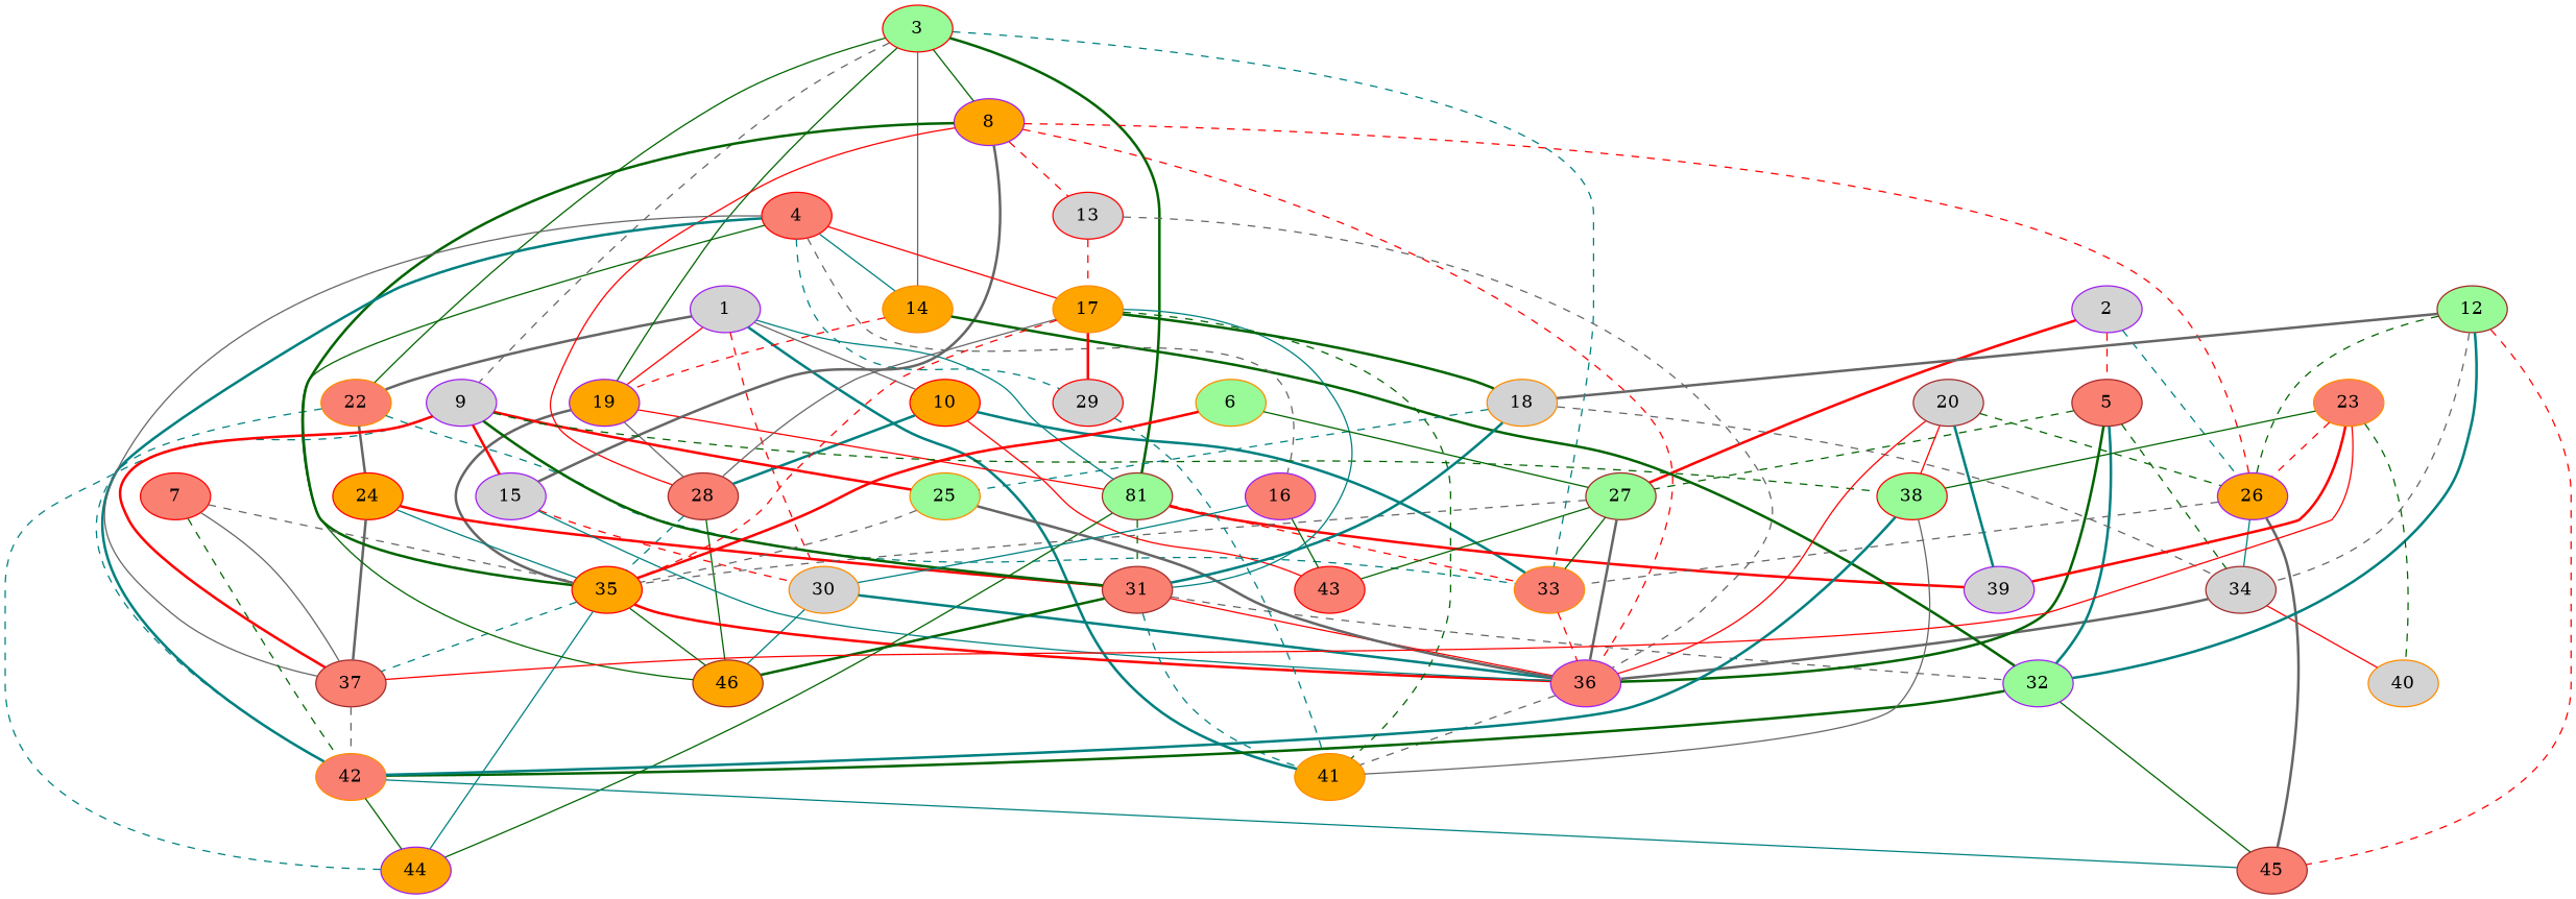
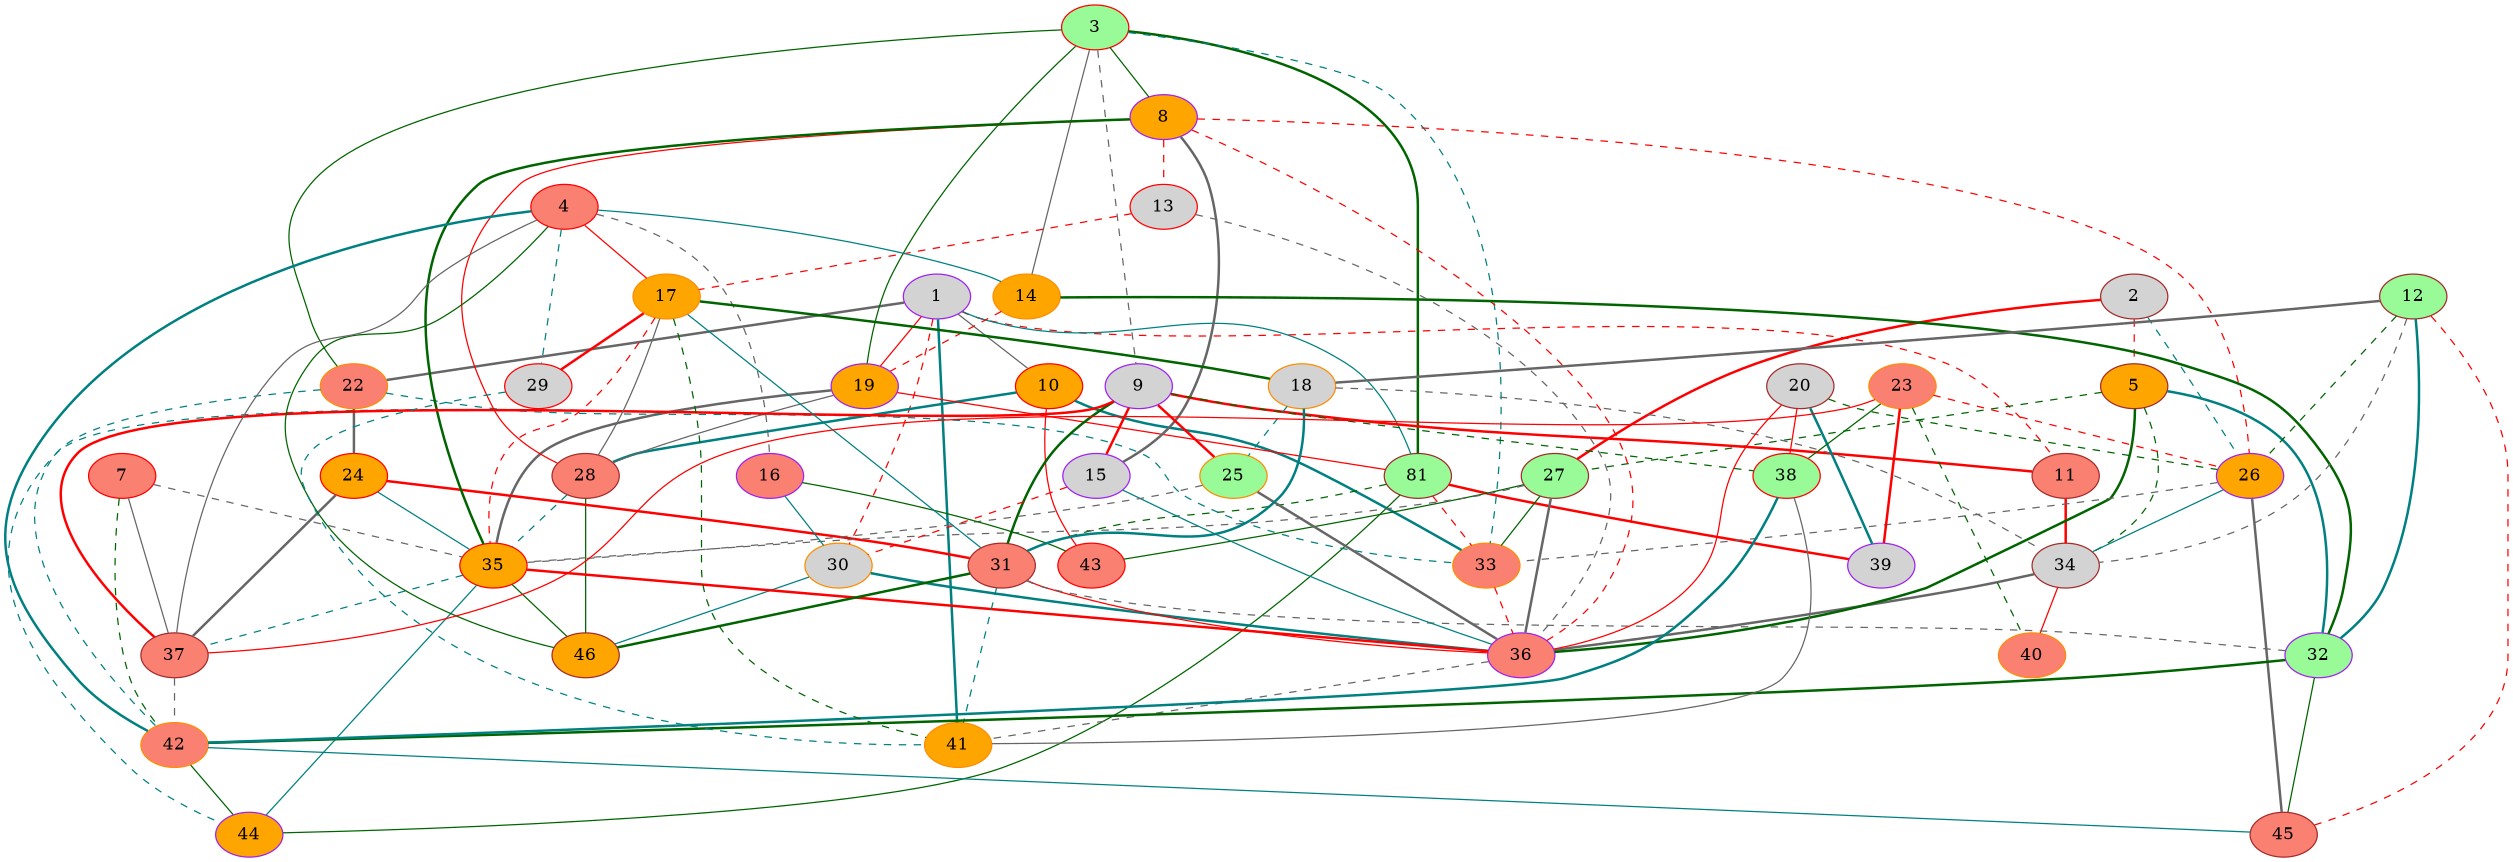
  graph {
    node [color=purple fillcolor=salmon style=filled]
    edge [color=red style=dashed weight=1.0]
    1 [fillcolor=lightgrey]
    10 [color=red fillcolor=orange]
+   11 [color=brown]
    19 [fillcolor=orange]
    n5 [color=brown fillcolor=palegreen label=81]
    22 [color=darkorange]
    30 [color=darkorange fillcolor=lightgrey]
    41 [color=darkorange fillcolor=orange]
    33 [color=darkorange]
    28 [color=brown]
    43 [color=red]
    34 [color=brown fillcolor=lightgrey]
    35 [color=red fillcolor=orange]
    31 [color=brown]
    44 [fillcolor=orange]
    39 [fillcolor=lightgrey]
    42 [color=darkorange]
    24 [color=red fillcolor=orange]
    46 [color=brown fillcolor=orange]
    36
-   2 [fillcolor=lightgrey]
-   5 [color=brown]
+   2 [color=brown fillcolor=lightgrey]
+   5 [color=brown fillcolor=orange]
    26 [fillcolor=orange]
    27 [color=brown fillcolor=palegreen]
    32 [fillcolor=palegreen]
    45 [color=brown]
    3 [color=red fillcolor=palegreen]
    8 [fillcolor=orange]
    9 [fillcolor=lightgrey]
    14 [color=darkorange fillcolor=orange]
    13 [color=red fillcolor=lightgrey]
    15 [fillcolor=lightgrey]
    37 [color=brown]
    25 [color=darkorange fillcolor=palegreen]
    38 [color=red fillcolor=palegreen]
    4 [color=red]
    16
    17 [color=darkorange fillcolor=orange]
    29 [color=red fillcolor=lightgrey]
    18 [color=darkorange fillcolor=lightgrey]
-   40 [color=darkorange fillcolor=lightgrey]
-   6 [color=darkorange fillcolor=palegreen]
+   40 [color=darkorange]
    7 [color=red]
    12 [color=brown fillcolor=palegreen]
    20 [color=brown fillcolor=lightgrey]
    23 [color=darkorange]
    1 -- 10 [color=gray40 style=solid]
+   1 -- 11
    1 -- 19 [style=solid]
    1 -- n5 [color=teal style=solid]
    1 -- 22 [color=gray40 style=bold]
    1 -- 30
    1 -- 41 [color=teal style=bold]
    10 -- 33 [color=teal style=bold]
    10 -- 28 [color=teal style=bold]
    10 -- 43 [style=solid]
+   11 -- 34 [style=bold]
    19 -- n5 [style=solid]
    19 -- 28 [color=gray40 style=solid]
    19 -- 35 [color=gray40 style=bold]
    n5 -- 33
    n5 -- 31 [color=darkgreen]
    n5 -- 44 [color=darkgreen style=solid]
    n5 -- 39 [style=bold]
    22 -- 33 [color=teal]
    22 -- 42 [color=teal weight=2.0]
    22 -- 24 [color=gray40 style=bold]
    30 -- 46 [color=teal style=solid]
    30 -- 36 [color=teal style=bold]
    33 -- 36
    28 -- 35 [color=teal]
    28 -- 46 [color=darkgreen style=solid]
    34 -- 36 [color=gray40 style=bold weight=2.0]
    34 -- 40 [style=solid]
    35 -- 44 [color=teal style=solid]
    35 -- 46 [color=darkgreen style=solid]
    35 -- 36 [style=bold]
    35 -- 37 [color=teal]
    31 -- 41 [color=teal]
    31 -- 46 [color=darkgreen style=bold]
    31 -- 36 [style=solid]
    31 -- 32 [color=gray40]
    42 -- 44 [color=darkgreen style=solid]
    42 -- 45 [color=teal style=solid]
    24 -- 35 [color=teal style=solid]
    24 -- 31 [style=bold]
    24 -- 37 [color=gray40 style=bold]
    36 -- 41 [color=gray40]
    2 -- 5
    2 -- 26 [color=teal]
    2 -- 27 [style=bold]
    5 -- 34 [color=darkgreen weight=2.0]
    5 -- 36 [color=darkgreen style=bold]
    5 -- 27 [color=darkgreen]
    5 -- 32 [color=teal style=bold]
    26 -- 33 [color=gray40]
    26 -- 34 [color=teal style=solid]
    26 -- 45 [color=gray40 style=bold]
    27 -- 33 [color=darkgreen style=solid]
    27 -- 43 [color=darkgreen style=solid]
    27 -- 35 [color=gray40]
    27 -- 36 [color=gray40 style=bold]
    32 -- 42 [color=darkgreen style=bold]
    32 -- 45 [color=darkgreen style=solid]
    3 -- 19 [color=darkgreen style=solid]
    3 -- n5 [color=darkgreen style=bold]
    3 -- 22 [color=darkgreen style=solid]
    3 -- 33 [color=teal]
    3 -- 8 [color=darkgreen style=solid]
    3 -- 9 [color=gray40]
    3 -- 14 [color=gray40 style=solid]
    8 -- 28 [style=solid]
    8 -- 35 [color=darkgreen style=bold]
    8 -- 36
    8 -- 26
    8 -- 13
    8 -- 15 [color=gray40 style=bold]
+   9 -- 11 [style=bold]
    9 -- 31 [color=darkgreen style=bold]
    9 -- 44 [color=teal]
    9 -- 15 [style=bold]
    9 -- 37 [style=bold]
    9 -- 25 [style=bold]
    9 -- 38 [color=darkgreen]
    14 -- 19
    14 -- 32 [color=darkgreen style=bold]
    13 -- 36 [color=gray40]
    13 -- 17
    15 -- 30
    15 -- 36 [color=teal style=solid]
    37 -- 42 [color=gray40]
    25 -- 35 [color=gray40]
    25 -- 36 [color=gray40 style=bold]
    38 -- 41 [color=gray40 style=solid]
    38 -- 42 [color=teal style=bold]
    4 -- 42 [color=teal style=bold]
    4 -- 46 [color=darkgreen style=solid]
    4 -- 14 [color=teal style=solid]
    4 -- 37 [color=gray40 style=solid]
    4 -- 16 [color=gray40]
    4 -- 17 [style=solid]
    4 -- 29 [color=teal]
    16 -- 30 [color=teal style=solid]
    16 -- 43 [color=darkgreen style=solid]
    17 -- 41 [color=darkgreen]
    17 -- 28 [color=gray40 style=solid]
    17 -- 35
    17 -- 31 [color=teal style=solid]
    17 -- 29 [style=bold]
    17 -- 18 [color=darkgreen style=bold]
    29 -- 41 [color=teal]
    18 -- 34 [color=gray40]
    18 -- 31 [color=teal style=bold]
    18 -- 25 [color=teal]
-   6 -- 35 [style=bold]
-   6 -- 27 [color=darkgreen style=solid]
    7 -- 35 [color=gray40]
    7 -- 42 [color=darkgreen]
    7 -- 37 [color=gray40 style=solid]
    12 -- 34 [color=gray40]
    12 -- 26 [color=darkgreen]
    12 -- 32 [color=teal style=bold]
    12 -- 45
    12 -- 18 [color=gray40 style=bold]
    20 -- 39 [color=teal style=bold]
    20 -- 36 [style=solid]
    20 -- 26 [color=darkgreen]
    20 -- 38 [style=solid]
    23 -- 39 [style=bold]
    23 -- 26
    23 -- 37 [style=solid]
    23 -- 38 [color=darkgreen style=solid]
    23 -- 40 [color=darkgreen]
  }
